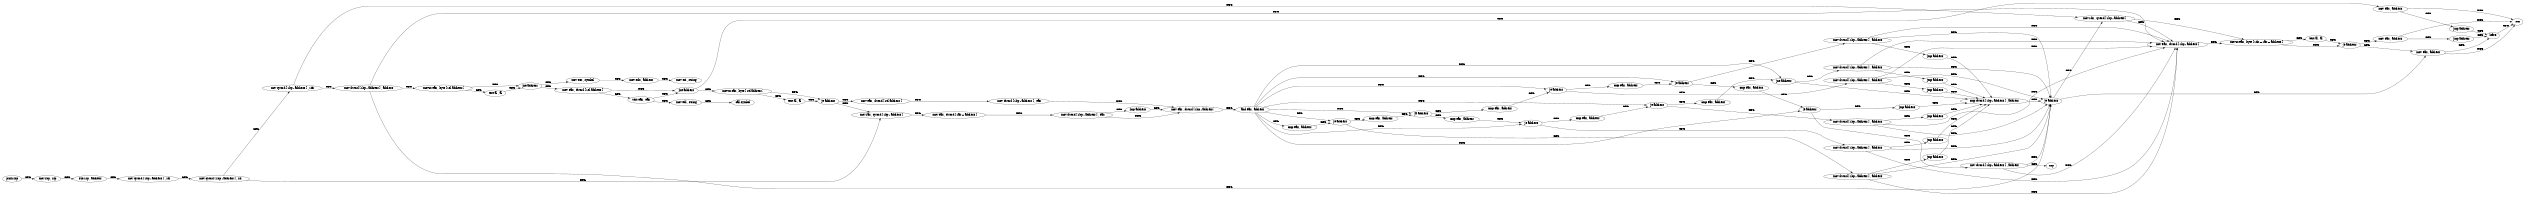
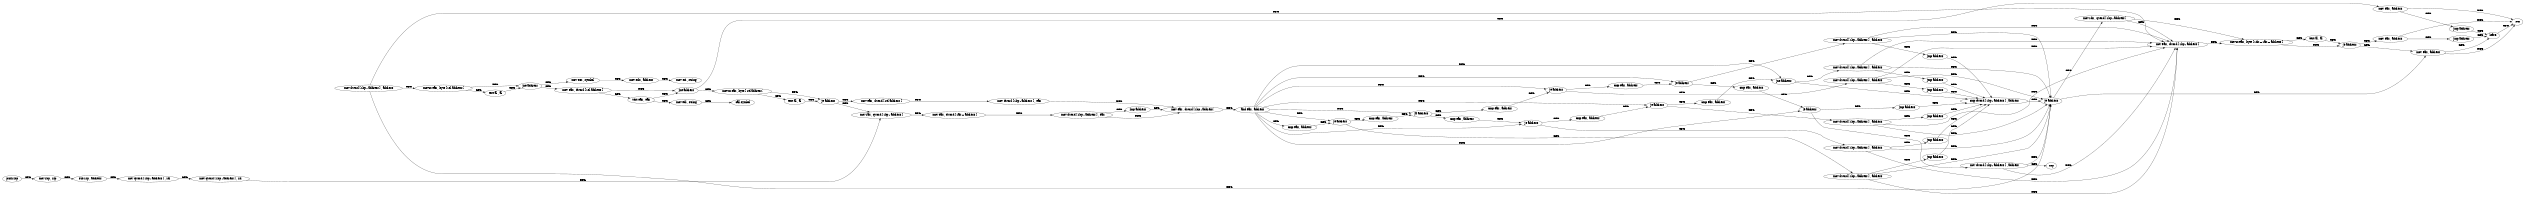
  digraph {
    rankdir=LR
    n1 [label="push rbp"]
    n2 [label="mov rbp , rsp"]
    n3 [label="sub rsp , address"]
    n4 [label="mov qword [ rbp - address ] , rdi"]
    n5 [label="mov qword [ rbp - address ] , rsi"]
-   n6 [label="mov qword [ rbp - address ] , rdx"]
    n7 [label="mov rax , qword [ rbp - address ]"]
    n8 [label="mov dword [ rbp - address ] , address"]
    n9 [label="mov rdx , qword [ rbp - address ]"]
    n10 [label="mov eax , dword [ rax + address ]"]
    n11 [label="movzx eax , byte [ rel address ]"]
    n12 [label="je address"]
    n13 [label="mov eax , dword [ rbp - address ]"]
    n14 [label="movzx eax , byte [ rdx + rax + address ]"]
    n15 [label="test al , al"]
    n16 [label="jne address"]
    n17 [label="mov eax , address"]
    n18 [label="mov eax , dword [ rel address ]"]
    n19 [label="mov ecx , symbol"]
    n20 [label="test eax , eax"]
    n21 [label="jne address"]
    n22 [label="mov edx , address"]
    n23 [label="mov edi , string"]
    n24 [label="movzx eax , byte [ rel address ]"]
    n25 [label="mov eax , address"]
    n26 [label="mov esi , string"]
    n27 [label="test al , al"]
    n28 [label="je address"]
    n29 [label="jmp address"]
    n30 [label=retn]
    n31 [label="mov eax , dword [ rel address ]"]
    n32 [label=leave]
    n33 [label="call symbol"]
    n34 [label="mov dword [ rbp - address ] , eax"]
    n35 [label="mov eax , dword [ rbp - address ]"]
    n36 [label="mov dword [ rbp - address ] , eax"]
    n37 [label="and eax , address"]
    n38 [label="ja address"]
    n39 [label="je address"]
    n40 [label="je address"]
    n41 [label="cmp eax , address"]
    n42 [label="je address"]
    n43 [label="je address"]
    n44 [label="je address"]
    n45 [label="jne address"]
    n46 [label="je address"]
    n47 [label="jmp address"]
    n48 [label="mov dword [ rbp - address ] , address"]
    n49 [label="jmp address"]
    n50 [label="cmp dword [ rbp - address ] , address"]
    n51 [label="cmp eax , address"]
    n52 [label="cmp eax , address"]
    n53 [label="cmp eax , address"]
    n54 [label="mov dword [ rbp - address ] , address"]
    n55 [label="cmp eax , address"]
    n56 [label="mov dword [ rbp - address ] , address"]
    n57 [label="cmp eax , address"]
    n58 [label="mov dword [ rbp - address ] , address"]
    n59 [label="cmp eax , address"]
    n60 [label="mov dword [ rbp - address ] , address"]
    n61 [label="cmp eax , address"]
    n62 [label="mov dword [ rbp - address ] , address"]
    n63 [label="mov dword [ rbp - address ] , address"]
    n64 [label="jmp address"]
    n65 [label="test al , al"]
    n66 [label="je address"]
    n67 [label="jmp address"]
    n68 [label="jmp address"]
    n69 [label="mov eax , address"]
    n70 [label="jmp address"]
    n71 [label="jmp address"]
    n72 [label="jmp address"]
    n73 [label="jmp address"]
    n74 [label=nop]
    n1 -> n2 [label=CFG]
    n2 -> n3 [label=CFG]
    n3 -> n4 [label=CFG]
    n4 -> n5 [label=CFG]
-   n5 -> n6 [label=CFG]
    n5 -> n7 [label=DFG]
-   n6 -> n8 [label=CFG]
-   n6 -> n9 [label=DFG]
    n7 -> n10 [label=DFG]
    n8 -> n11 [label=CFG]
    n8 -> n12 [label=DFG]
    n8 -> n13 [label=DFG]
    n9 -> n13 [label=CFG]
    n9 -> n14 [label=DFG]
    n10 -> n36 [label=DFG]
    n11 -> n15 [label=CFG]
    n11 -> n16 [label=DFG]
    n12 -> n9 [label=CFG]
    n12 -> n17 [label=CFG]
    n13 -> n14 [label=DFG]
    n14 -> n65 [label=CFG]
    n14 -> n66 [label=DFG]
    n15 -> n16 [label=CFG]
    n16 -> n18 [label=CFG]
    n16 -> n19 [label=CFG]
    n17 -> n30 [label=DFG]
    n17 -> n32 [label=CFG]
    n18 -> n20 [label=CFG]
    n18 -> n21 [label=DFG]
    n19 -> n22 [label=CFG]
    n20 -> n21 [label=CFG]
    n20 -> n23 [label=CFG]
    n21 -> n24 [label=CFG]
    n21 -> n25 [label=CFG]
    n22 -> n26 [label=CFG]
    n23 -> n33 [label=CFG]
    n24 -> n27 [label=CFG]
    n24 -> n28 [label=DFG]
    n25 -> n29 [label=CFG]
    n25 -> n30 [label=DFG]
    n27 -> n28 [label=CFG]
    n28 -> n7 [label=CFG]
    n28 -> n31 [label=CFG]
    n29 -> n32 [label=CFG]
    n31 -> n34 [label=DFG]
    n32 -> n30 [label=CFG]
    n34 -> n35 [label=DFG]
    n35 -> n37 [label=DFG]
    n36 -> n35 [label=DFG]
    n36 -> n47 [label=CFG]
    n37 -> n38 [label=DFG]
    n37 -> n39 [label=DFG]
    n37 -> n40 [label=DFG]
    n37 -> n41 [label=CFG]
    n37 -> n42 [label=DFG]
    n37 -> n43 [label=DFG]
    n37 -> n44 [label=DFG]
    n37 -> n45 [label=DFG]
    n37 -> n46 [label=DFG]
    n38 -> n52 [label=CFG]
    n38 -> n53 [label=CFG]
    n39 -> n54 [label=CFG]
    n39 -> n55 [label=CFG]
    n40 -> n56 [label=CFG]
    n40 -> n57 [label=CFG]
    n41 -> n42 [label=CFG]
    n42 -> n48 [label=CFG]
    n42 -> n51 [label=CFG]
    n43 -> n58 [label=CFG]
    n43 -> n59 [label=CFG]
    n44 -> n60 [label=CFG]
    n44 -> n61 [label=CFG]
    n45 -> n50 [label=CFG]
    n45 -> n62 [label=CFG]
    n46 -> n63 [label=CFG]
    n46 -> n64 [label=CFG]
    n47 -> n35 [label=CFG]
    n48 -> n12 [label=DFG]
    n48 -> n13 [label=DFG]
    n48 -> n49 [label=CFG]
    n49 -> n50 [label=CFG]
    n50 -> n12 [label=CFG]
    n51 -> n38 [label=CFG]
    n52 -> n39 [label=CFG]
    n53 -> n40 [label=CFG]
    n54 -> n12 [label=DFG]
    n54 -> n13 [label=DFG]
    n54 -> n67 [label=CFG]
    n55 -> n43 [label=CFG]
    n56 -> n12 [label=DFG]
    n56 -> n13 [label=DFG]
    n56 -> n68 [label=CFG]
    n57 -> n44 [label=CFG]
    n58 -> n12 [label=DFG]
    n58 -> n13 [label=DFG]
    n58 -> n71 [label=CFG]
    n59 -> n45 [label=CFG]
    n60 -> n12 [label=DFG]
    n60 -> n13 [label=DFG]
    n60 -> n72 [label=CFG]
    n61 -> n46 [label=CFG]
    n62 -> n12 [label=DFG]
    n62 -> n13 [label=DFG]
    n62 -> n73 [label=CFG]
    n63 -> n12 [label=DFG]
    n63 -> n13 [label=DFG]
    n63 -> n74 [label=CFG]
    n64 -> n50 [label=CFG]
    n65 -> n66 [label=CFG]
    n66 -> n17 [label=CFG]
    n66 -> n69 [label=CFG]
    n67 -> n50 [label=CFG]
    n68 -> n50 [label=CFG]
    n69 -> n30 [label=DFG]
    n69 -> n70 [label=CFG]
    n70 -> n32 [label=CFG]
    n71 -> n50 [label=CFG]
    n72 -> n50 [label=CFG]
    n73 -> n50 [label=CFG]
  }
